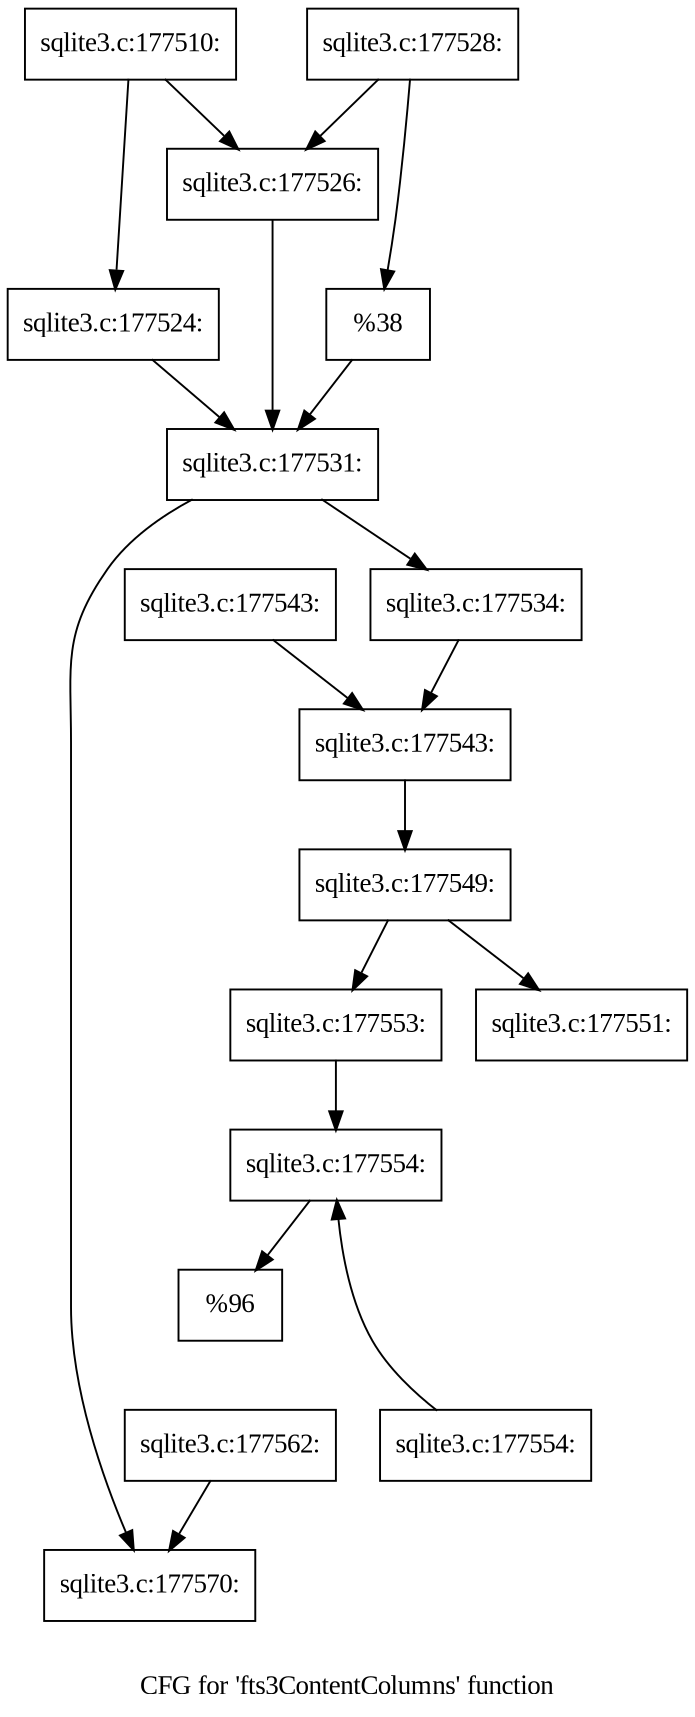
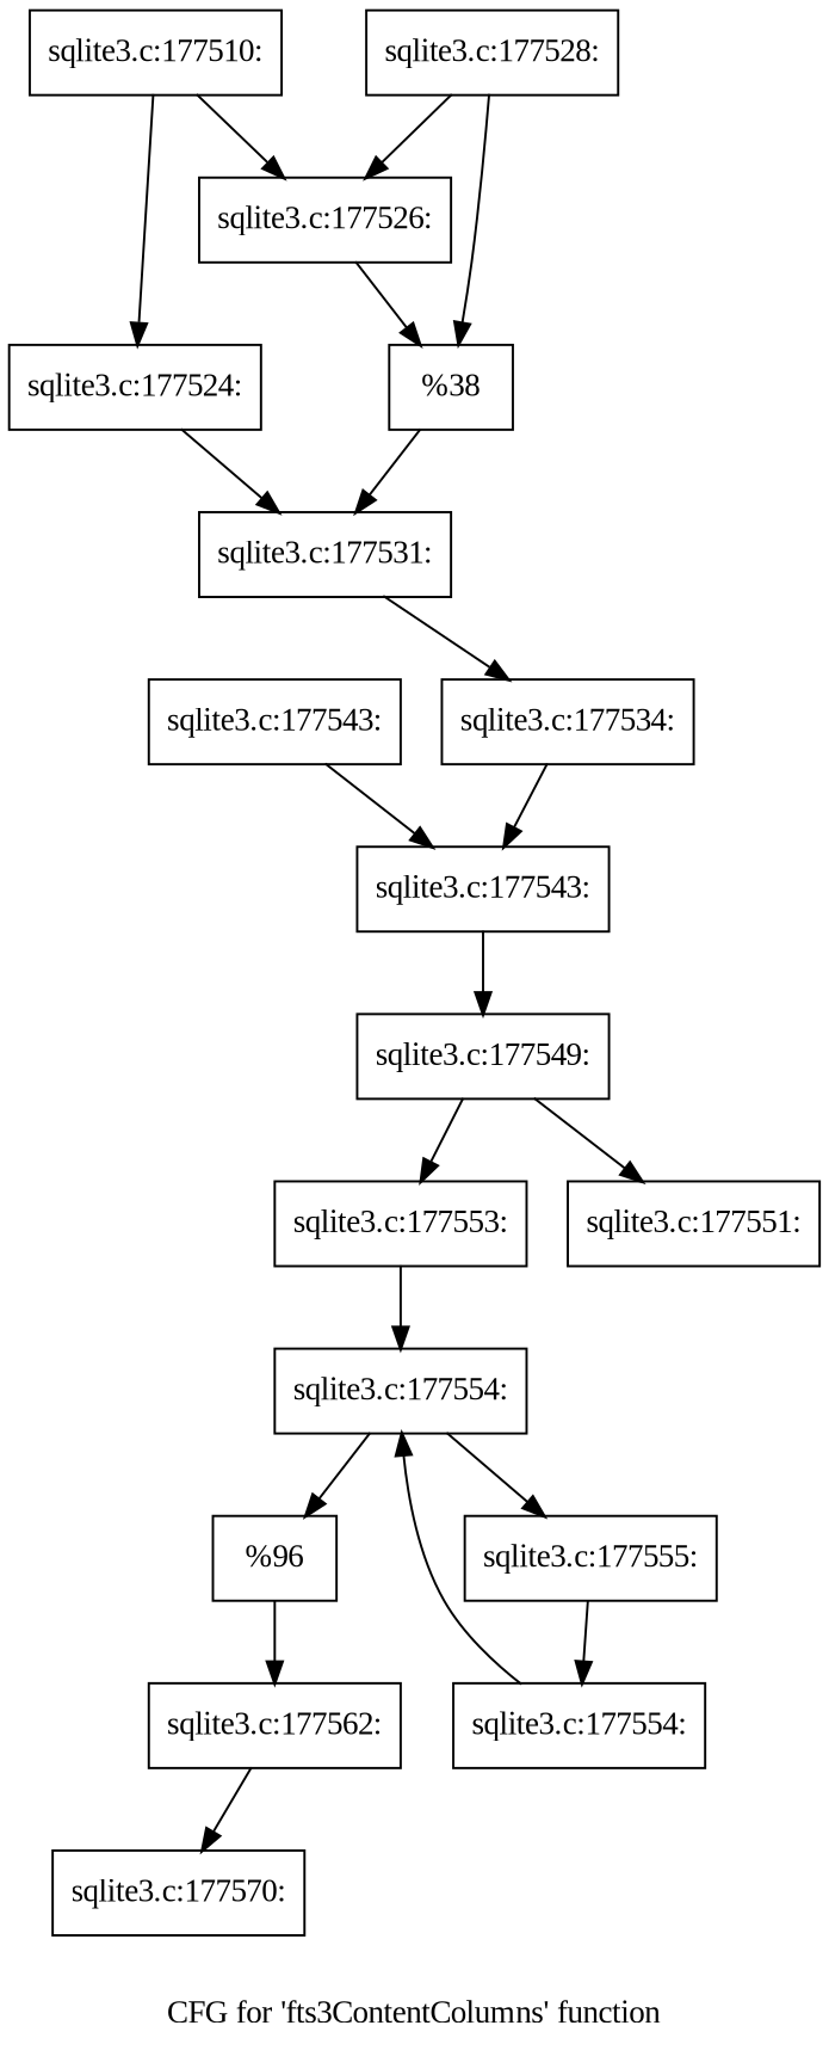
  digraph {
    fontname="Liberation Serif"
    label="CFG for 'fts3ContentColumns' function"
    node [fontname="Liberation Serif" shape=record]
    edge [fontname="Liberation Serif"]
    n1 [label="{sqlite3.c:177510:}"]
    n2 [label="{sqlite3.c:177526:}"]
    n3 [label="{sqlite3.c:177524:}"]
    n4 [label="{%38}"]
    n5 [label="{sqlite3.c:177531:}"]
    n6 [label="{sqlite3.c:177528:}"]
    n7 [label="{sqlite3.c:177534:}"]
    n8 [label="{sqlite3.c:177570:}"]
    n9 [label="{sqlite3.c:177543:}"]
    n10 [label="{sqlite3.c:177549:}"]
    n11 [label="{sqlite3.c:177551:}"]
    n12 [label="{sqlite3.c:177553:}"]
    n13 [label="{sqlite3.c:177543:}"]
    n14 [label="{sqlite3.c:177554:}"]
    n15 [label="{sqlite3.c:177562:}"]
+   n16 [label="{sqlite3.c:177555:}"]
    n17 [label="{%96}"]
    n18 [label="{sqlite3.c:177554:}"]
    n1 -> n2
    n1 -> n3
-   n2 -> n5
+   n2 -> n4
    n3 -> n5
    n4 -> n5
    n5 -> n7
-   n5 -> n8
    n6 -> n2
    n6 -> n4
    n7 -> n9
    n9 -> n10
    n10 -> n11
    n10 -> n12
    n12 -> n14
    n13 -> n9
+   n14 -> n16
    n14 -> n17
    n15 -> n8
+   n16 -> n18
+   n17 -> n15
    n18 -> n14
  }
